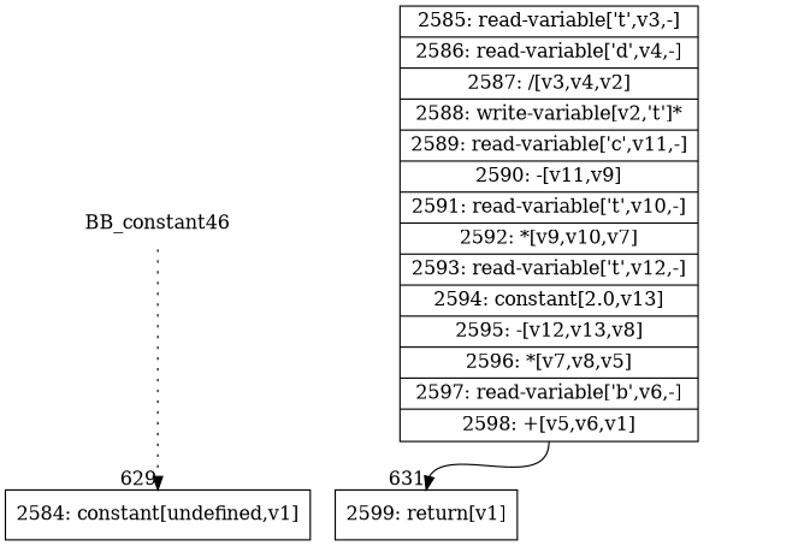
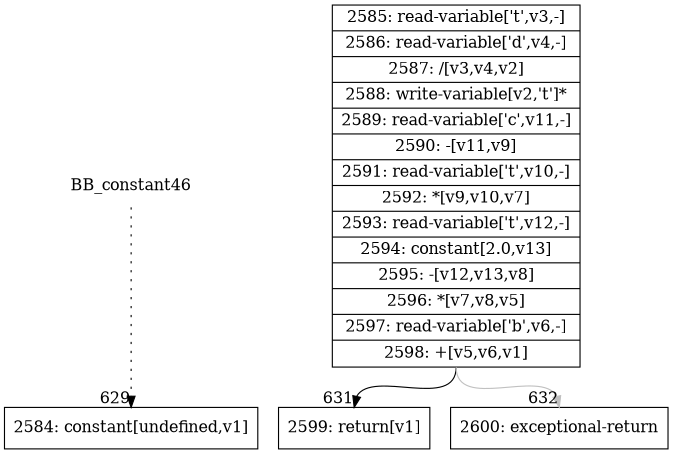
  digraph {
    rankdir=TD
    node [shape=record]
    edge [headport=n style=solid tailport=s]
    n1 [label=BB_constant46 shape=none]
    n2 [label="{2584: constant[undefined,v1]}"]
    n3 [label="{2585: read-variable['t',v3,-]|2586: read-variable['d',v4,-]|2587: /[v3,v4,v2]|2588: write-variable[v2,'t']*|2589: read-variable['c',v11,-]|2590: -[v11,v9]|2591: read-variable['t',v10,-]|2592: *[v9,v10,v7]|2593: read-variable['t',v12,-]|2594: constant[2.0,v13]|2595: -[v12,v13,v8]|2596: *[v7,v8,v5]|2597: read-variable['b',v6,-]|2598: +[v5,v6,v1]}"]
    n4 [label="{2599: return[v1]}"]
+   n5 [label="{2600: exceptional-return}"]
    n1 -> n2 [headlabel="    629" style=dotted]
    n3 -> n4 [headlabel="      631"]
+   n3 -> n5 [color=gray headlabel="      632"]
  }
